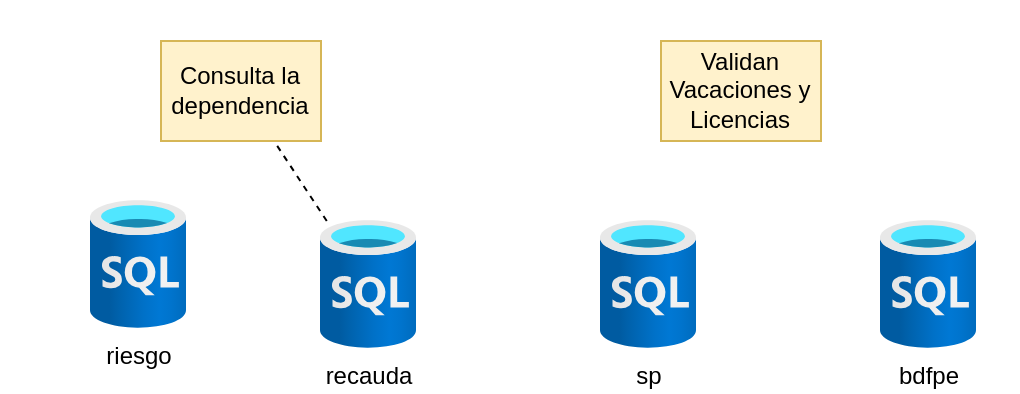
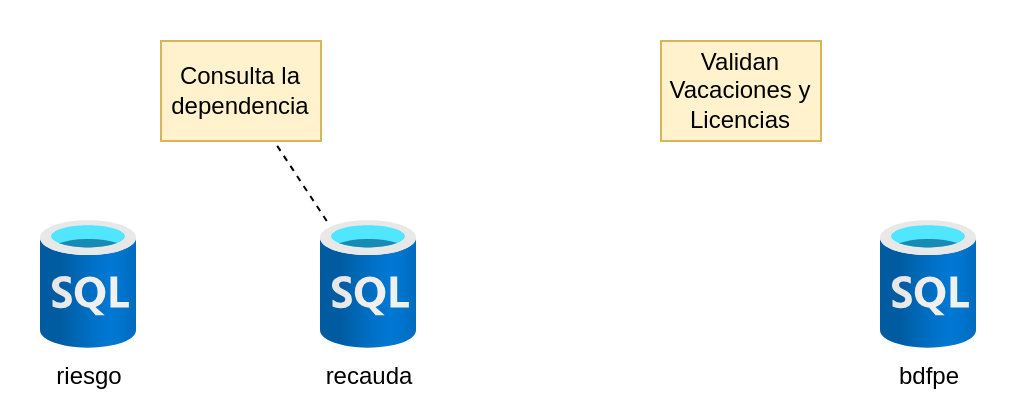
  <mxCell id="0" />
  <mxCell id="1" parent="0" />
- <mxCell id="2" value="riesgo" style="aspect=fixed;html=1;points=[];align=center;image;fontSize=12;image=img/lib/azure2/databases/SQL_Database.svg;" parent="1" vertex="1"><mxGeometry x="45" y="100" width="48" height="64" as="geometry" /></mxCell>
+ <mxCell id="2" value="riesgo" style="aspect=fixed;html=1;points=[];align=center;image;fontSize=12;image=img/lib/azure2/databases/SQL_Database.svg;" parent="1" vertex="1"><mxGeometry x="20" y="110" width="48" height="64" as="geometry" /></mxCell>
  <mxCell id="3" value="recauda" style="aspect=fixed;html=1;points=[];align=center;image;fontSize=12;image=img/lib/azure2/databases/SQL_Database.svg;" parent="1" vertex="1"><mxGeometry x="160" y="110" width="48" height="64" as="geometry" /></mxCell>
- <mxCell id="4" value="sp" style="aspect=fixed;html=1;points=[];align=center;image;fontSize=12;image=img/lib/azure2/databases/SQL_Database.svg;" parent="1" vertex="1"><mxGeometry x="300" y="110" width="48" height="64" as="geometry" /></mxCell>
  <mxCell id="5" value="Validan Vacaciones y Licencias" style="text;html=1;strokeColor=#d6b656;fillColor=#fff2cc;align=center;verticalAlign=middle;whiteSpace=wrap;rounded=0;" parent="1" vertex="1"><mxGeometry x="330" y="20" width="80" height="50" as="geometry" /></mxCell>
  <mxCell id="6" value="Consulta la dependencia" style="text;html=1;strokeColor=#d6b656;fillColor=#fff2cc;align=center;verticalAlign=middle;whiteSpace=wrap;rounded=0;" parent="1" vertex="1"><mxGeometry x="80" y="20" width="80" height="50" as="geometry" /></mxCell>
  <mxCell id="7" value="" style="endArrow=none;dashed=1;html=1;rounded=0;" parent="1" source="3" target="6" edge="1"><mxGeometry width="50" height="50" relative="1" as="geometry"><mxPoint x="90" y="310" as="sourcePoint" /><mxPoint x="140" y="260" as="targetPoint" /></mxGeometry></mxCell>
  <mxCell id="8" value="bdfpe" style="aspect=fixed;html=1;points=[];align=center;image;fontSize=12;image=img/lib/azure2/databases/SQL_Database.svg;" parent="1" vertex="1"><mxGeometry x="440" y="110" width="48" height="64" as="geometry" /></mxCell>
